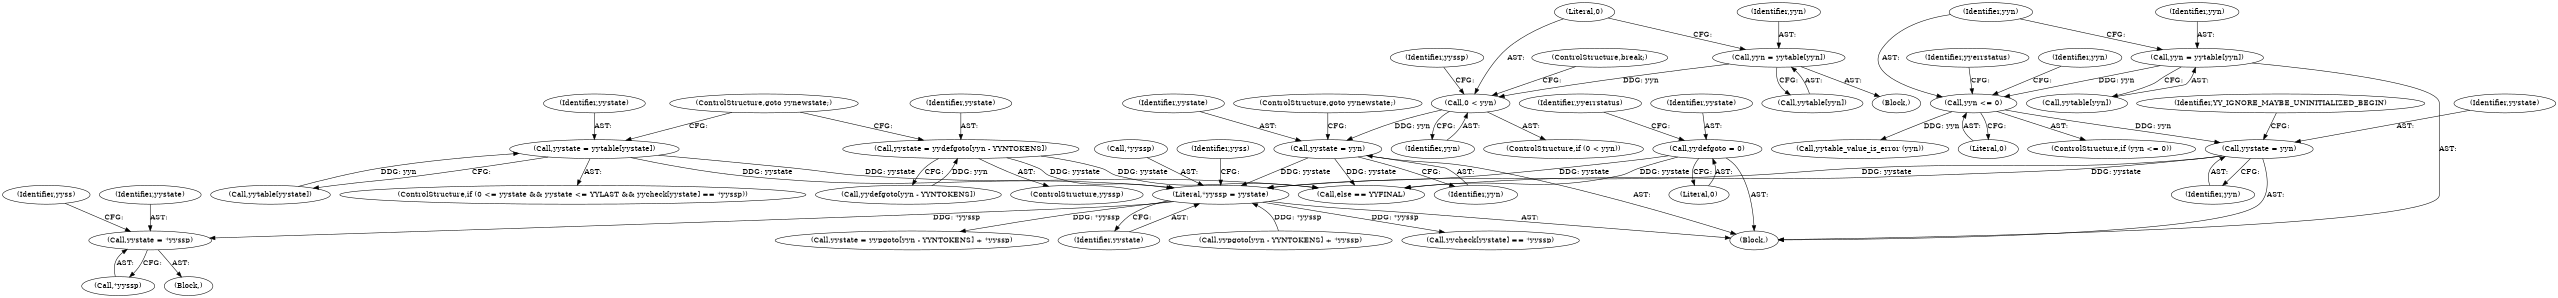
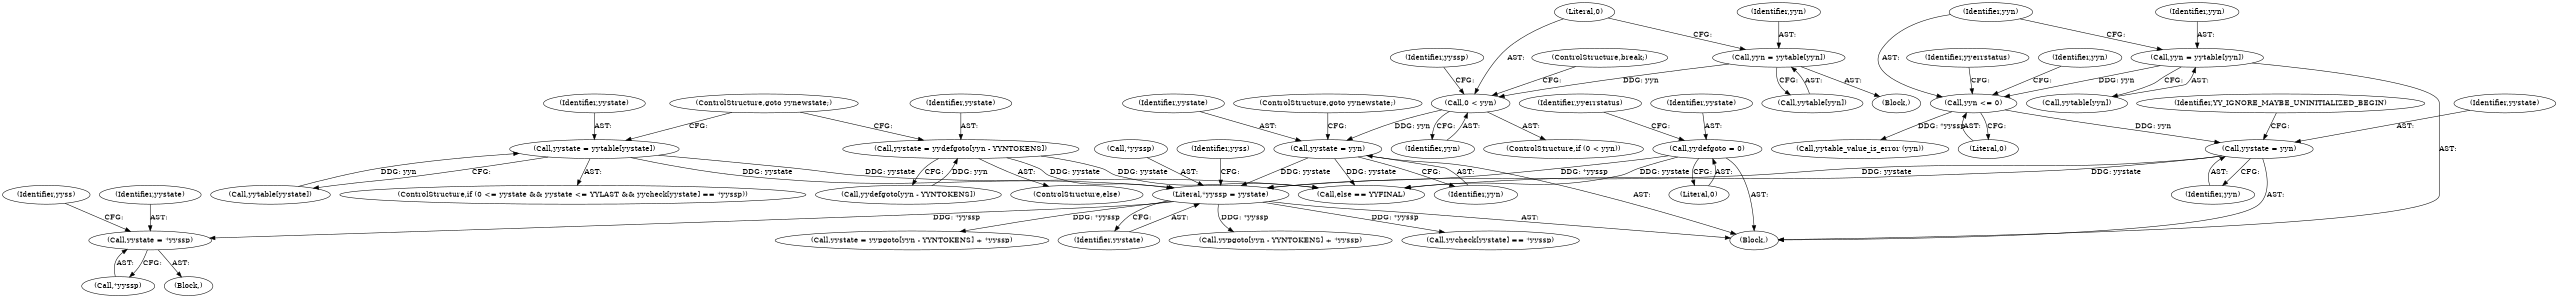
  digraph {
    n1 [label="(Call,yystate = *yyssp)"]
    n2 [label="(Call,*yyssp)"]
    n3 [label="(Block,)"]
    n4 [label="(Literal,*yyssp = yystate)"]
    n5 [label="(Identifier,yystate)"]
    n6 [label="(Call,yypgoto[yyn - YYNTOKENS] + *yyssp)"]
    n7 [label="(Call,yystate = yypgoto[yyn - YYNTOKENS] + *yyssp)"]
    n8 [label="(Block,)"]
    n9 [label="(Call,yycheck[yystate] == *yyssp)"]
    n10 [label="(Call,yystate = yydefgoto[yyn - YYNTOKENS])"]
-   n11 [label="(ControlStructure,yyssp)"]
+   n11 [label="(ControlStructure,else)"]
    n12 [label="(Call,else == YYFINAL)"]
    n13 [label="(Call,yydefgoto[yyn - YYNTOKENS])"]
    n14 [label="(Call,yystate = yytable[yystate])"]
    n15 [label="(Call,yytable[yystate])"]
    n16 [label="(ControlStructure,if (0 <= yystate && yystate <= YYLAST && yycheck[yystate] == *yyssp))"]
    n17 [label="(Call,yystate = yyn)"]
    n18 [label="(Identifier,yyn)"]
    n19 [label="(Call,0 < yyn)"]
    n20 [label="(ControlStructure,if (0 < yyn))"]
    n21 [label="(Identifier,yyn)"]
    n22 [label="(Call,yyn = yytable[yyn])"]
    n23 [label="(Block,)"]
    n24 [label="(Call,yytable[yyn])"]
    n25 [label="(Call,yydefgoto = 0)"]
    n26 [label="(Literal,0)"]
    n27 [label="(Call,yystate = yyn)"]
    n28 [label="(Identifier,yyn)"]
    n29 [label="(Call,yyn <= 0)"]
    n30 [label="(Call,yytable_value_is_error (yyn))"]
-   n31 [label="(ControlStructure,if (yyn <= 0))"]
    n32 [label="(Literal,0)"]
    n33 [label="(Call,yyn = yytable[yyn])"]
    n34 [label="(Call,yytable[yyn])"]
    n35 [label="(Call,*yyssp)"]
    n36 [label="(ControlStructure,goto yynewstate;)"]
    n37 [label="(Identifier,yyss)"]
    n38 [label="(ControlStructure,goto yynewstate;)"]
    n39 [label="(Identifier,yystate)"]
    n40 [label="(Identifier,yyn)"]
    n41 [label="(Identifier,YY_IGNORE_MAYBE_UNINITIALIZED_BEGIN)"]
    n42 [label="(Identifier,yyerrstatus)"]
    n43 [label="(Identifier,yyss)"]
    n44 [label="(Identifier,yystate)"]
    n45 [label="(Identifier,yyerrstatus)"]
    n46 [label="(Identifier,yyn)"]
    n47 [label="(Identifier,yystate)"]
    n48 [label="(Identifier,yyn)"]
    n49 [label="(Identifier,yystate)"]
    n50 [label="(Literal,0)"]
    n51 [label="(ControlStructure,break;)"]
    n52 [label="(Identifier,yyssp)"]
    n53 [label="(Identifier,yyn)"]
    n54 [label="(Identifier,yystate)"]
    n55 [label="(Identifier,yystate)"]
    n1 -> n2 [label="CFG: "]
    n1 -> n3 [label="AST: "]
    n2 -> n1 [label="AST: "]
    n4 -> n1 [label="DDG: *yyssp"]
    n4 -> n5 [label="CFG: "]
-   n6 -> n4 [label="DDG: *yyssp"]
+   n4 -> n6 [label="DDG: *yyssp"]
    n4 -> n7 [label="DDG: *yyssp"]
    n4 -> n8 [label="AST: "]
    n4 -> n9 [label="DDG: *yyssp"]
    n5 -> n4 [label="AST: "]
    n10 -> n4 [label="DDG: yystate"]
    n10 -> n11 [label="AST: "]
    n10 -> n12 [label="DDG: yystate"]
    n10 -> n13 [label="CFG: "]
    n13 -> n10 [label="DDG: yyn"]
    n14 -> n4 [label="DDG: yystate"]
    n14 -> n12 [label="DDG: yystate"]
    n14 -> n15 [label="CFG: "]
    n14 -> n16 [label="AST: "]
    n15 -> n14 [label="DDG: yyn"]
    n17 -> n4 [label="DDG: yystate"]
    n17 -> n8 [label="AST: "]
    n17 -> n12 [label="DDG: yystate"]
    n17 -> n18 [label="CFG: "]
    n18 -> n17 [label="AST: "]
    n19 -> n17 [label="DDG: yyn"]
    n19 -> n20 [label="AST: "]
    n19 -> n21 [label="CFG: "]
    n21 -> n19 [label="AST: "]
    n22 -> n19 [label="DDG: yyn"]
    n22 -> n23 [label="AST: "]
    n22 -> n24 [label="CFG: "]
    n24 -> n22 [label="AST: "]
-   n25 -> n4 [label="DDG: yystate"]
+   n25 -> n4 [label="DDG: *yyssp"]
    n25 -> n8 [label="AST: "]
    n25 -> n12 [label="DDG: yystate"]
    n25 -> n26 [label="CFG: "]
    n26 -> n25 [label="AST: "]
    n27 -> n4 [label="DDG: yystate"]
    n27 -> n8 [label="AST: "]
    n27 -> n12 [label="DDG: yystate"]
    n27 -> n28 [label="CFG: "]
    n28 -> n27 [label="AST: "]
    n29 -> n27 [label="DDG: yyn"]
-   n29 -> n30 [label="DDG: yyn"]
-   n29 -> n31 [label="AST: "]
+   n29 -> n30 [label="DDG: *yyssp"]
    n29 -> n32 [label="CFG: "]
    n32 -> n29 [label="AST: "]
    n33 -> n8 [label="AST: "]
    n33 -> n29 [label="DDG: yyn"]
    n33 -> n34 [label="CFG: "]
    n34 -> n33 [label="AST: "]
    n35 -> n4 [label="AST: "]
    n36 -> n17 [label="CFG: "]
    n37 -> n1 [label="CFG: "]
    n38 -> n10 [label="CFG: "]
    n38 -> n14 [label="CFG: "]
    n39 -> n14 [label="AST: "]
    n40 -> n22 [label="AST: "]
    n41 -> n27 [label="CFG: "]
    n42 -> n29 [label="CFG: "]
    n43 -> n4 [label="CFG: "]
    n44 -> n27 [label="AST: "]
    n45 -> n25 [label="CFG: "]
    n46 -> n29 [label="CFG: "]
    n47 -> n17 [label="AST: "]
    n48 -> n29 [label="AST: "]
    n48 -> n33 [label="CFG: "]
    n49 -> n1 [label="AST: "]
    n50 -> n19 [label="AST: "]
    n50 -> n22 [label="CFG: "]
    n51 -> n19 [label="CFG: "]
    n52 -> n19 [label="CFG: "]
    n53 -> n33 [label="AST: "]
    n54 -> n25 [label="AST: "]
    n55 -> n10 [label="AST: "]
  }
